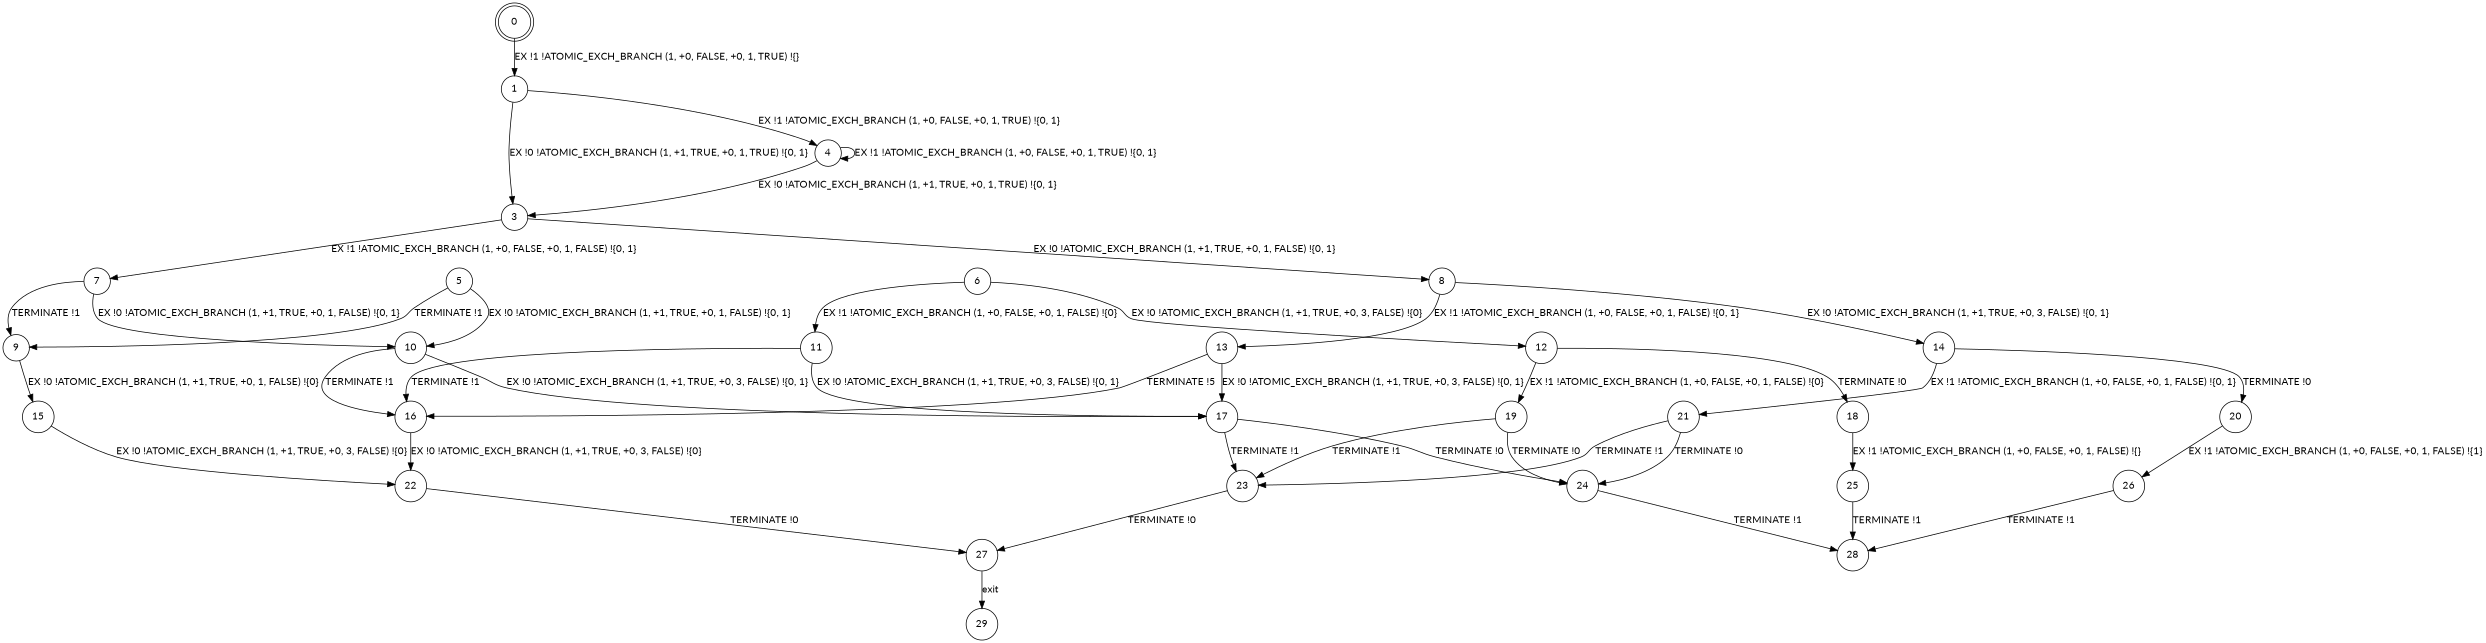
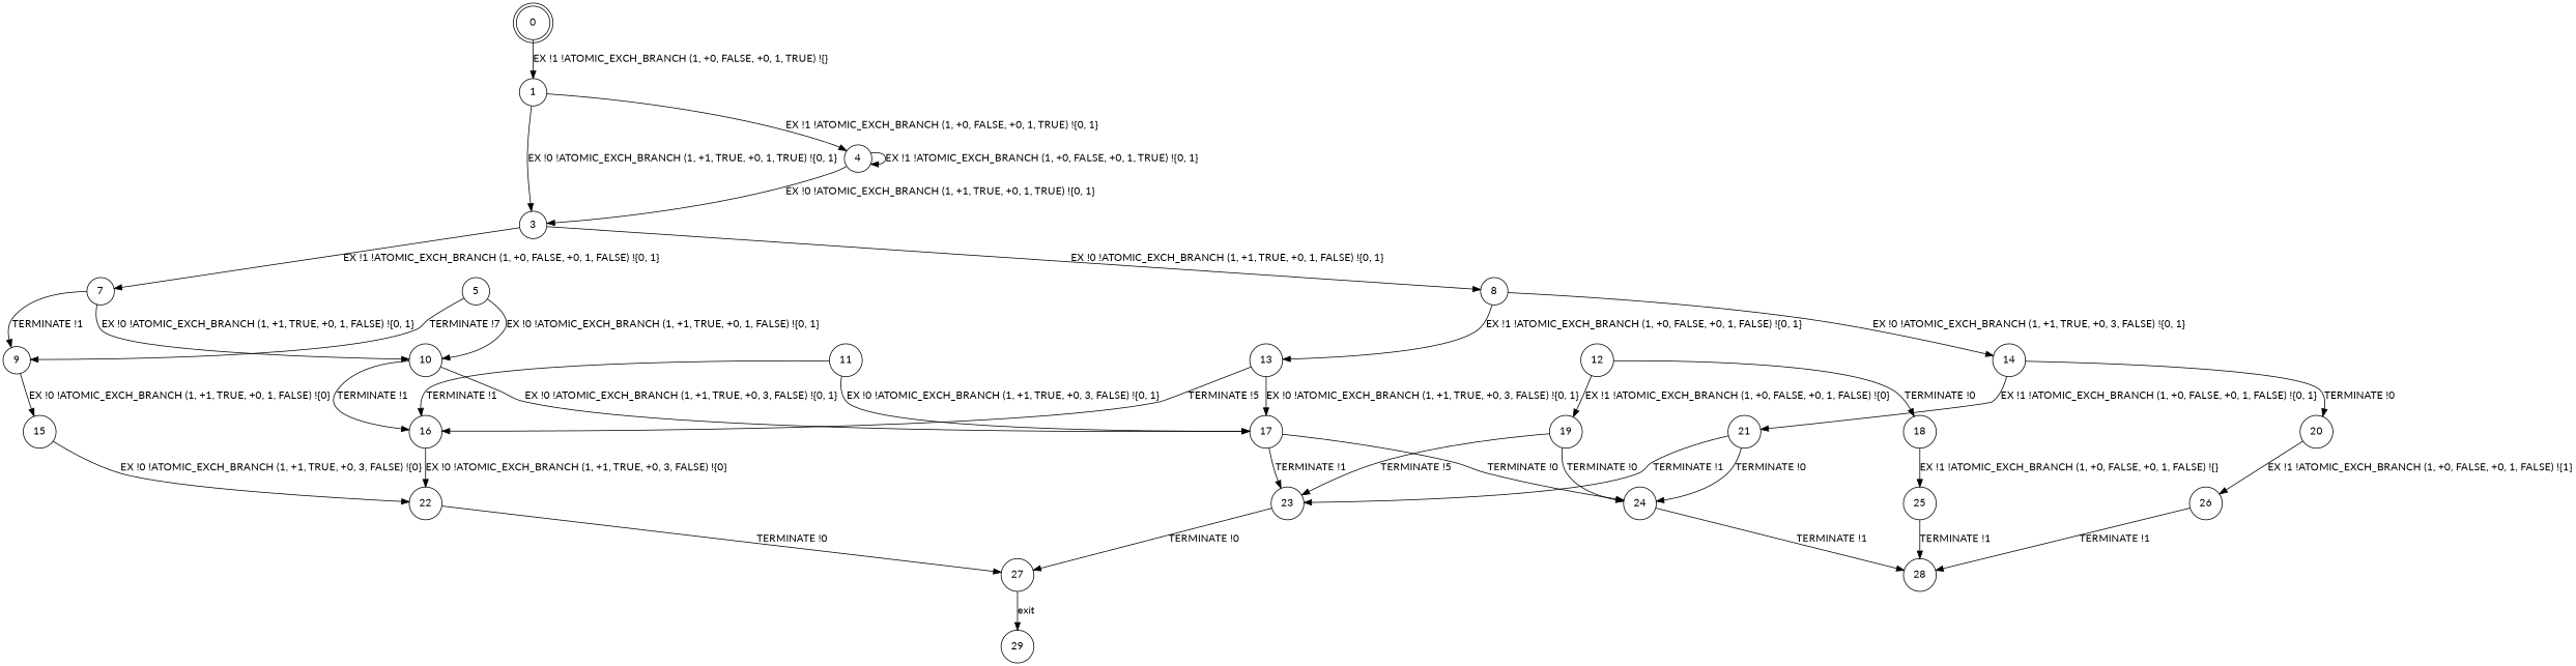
  digraph {
    fontname=Lato
    node [fontname=Lato shape=circle]
    edge [fontname=Lato]
    0 [peripheries=2]
    1
    3
    4
    7
    8
    5
    9
    10
-   6
    11
    12
    13
    14
    15
    16
    17
    18
    19
    20
    21
    22
    23
    24
    25
    26
    27
    28
    29
    0 -> 1 [label="EX !1 !ATOMIC_EXCH_BRANCH (1, +0, FALSE, +0, 1, TRUE) !{}"]
    1 -> 3 [label="EX !0 !ATOMIC_EXCH_BRANCH (1, +1, TRUE, +0, 1, TRUE) !{0, 1}"]
    1 -> 4 [label="EX !1 !ATOMIC_EXCH_BRANCH (1, +0, FALSE, +0, 1, TRUE) !{0, 1}"]
    3 -> 7 [label="EX !1 !ATOMIC_EXCH_BRANCH (1, +0, FALSE, +0, 1, FALSE) !{0, 1}"]
    3 -> 8 [label="EX !0 !ATOMIC_EXCH_BRANCH (1, +1, TRUE, +0, 1, FALSE) !{0, 1}"]
    4 -> 3 [label="EX !0 !ATOMIC_EXCH_BRANCH (1, +1, TRUE, +0, 1, TRUE) !{0, 1}"]
    4 -> 4 [label="EX !1 !ATOMIC_EXCH_BRANCH (1, +0, FALSE, +0, 1, TRUE) !{0, 1}"]
    7 -> 9 [label="TERMINATE !1"]
    7 -> 10 [label="EX !0 !ATOMIC_EXCH_BRANCH (1, +1, TRUE, +0, 1, FALSE) !{0, 1}"]
    8 -> 13 [label="EX !1 !ATOMIC_EXCH_BRANCH (1, +0, FALSE, +0, 1, FALSE) !{0, 1}"]
    8 -> 14 [label="EX !0 !ATOMIC_EXCH_BRANCH (1, +1, TRUE, +0, 3, FALSE) !{0, 1}"]
-   5 -> 9 [label="TERMINATE !1"]
+   5 -> 9 [label="TERMINATE !7"]
    5 -> 10 [label="EX !0 !ATOMIC_EXCH_BRANCH (1, +1, TRUE, +0, 1, FALSE) !{0, 1}"]
    9 -> 15 [label="EX !0 !ATOMIC_EXCH_BRANCH (1, +1, TRUE, +0, 1, FALSE) !{0}"]
    10 -> 16 [label="TERMINATE !1"]
    10 -> 17 [label="EX !0 !ATOMIC_EXCH_BRANCH (1, +1, TRUE, +0, 3, FALSE) !{0, 1}"]
-   6 -> 11 [label="EX !1 !ATOMIC_EXCH_BRANCH (1, +0, FALSE, +0, 1, FALSE) !{0}"]
-   6 -> 12 [label="EX !0 !ATOMIC_EXCH_BRANCH (1, +1, TRUE, +0, 3, FALSE) !{0}"]
    11 -> 16 [label="TERMINATE !1"]
    11 -> 17 [label="EX !0 !ATOMIC_EXCH_BRANCH (1, +1, TRUE, +0, 3, FALSE) !{0, 1}"]
    12 -> 18 [label="TERMINATE !0"]
    12 -> 19 [label="EX !1 !ATOMIC_EXCH_BRANCH (1, +0, FALSE, +0, 1, FALSE) !{0}"]
    13 -> 16 [label="TERMINATE !5"]
    13 -> 17 [label="EX !0 !ATOMIC_EXCH_BRANCH (1, +1, TRUE, +0, 3, FALSE) !{0, 1}"]
    14 -> 20 [label="TERMINATE !0"]
    14 -> 21 [label="EX !1 !ATOMIC_EXCH_BRANCH (1, +0, FALSE, +0, 1, FALSE) !{0, 1}"]
    15 -> 22 [label="EX !0 !ATOMIC_EXCH_BRANCH (1, +1, TRUE, +0, 3, FALSE) !{0}"]
    16 -> 22 [label="EX !0 !ATOMIC_EXCH_BRANCH (1, +1, TRUE, +0, 3, FALSE) !{0}"]
    17 -> 23 [label="TERMINATE !1"]
    17 -> 24 [label="TERMINATE !0"]
    18 -> 25 [label="EX !1 !ATOMIC_EXCH_BRANCH (1, +0, FALSE, +0, 1, FALSE) !{}"]
-   19 -> 23 [label="TERMINATE !1"]
+   19 -> 23 [label="TERMINATE !5"]
    19 -> 24 [label="TERMINATE !0"]
    20 -> 26 [label="EX !1 !ATOMIC_EXCH_BRANCH (1, +0, FALSE, +0, 1, FALSE) !{1}"]
    21 -> 23 [label="TERMINATE !1"]
    21 -> 24 [label="TERMINATE !0"]
    22 -> 27 [label="TERMINATE !0"]
    23 -> 27 [label="TERMINATE !0"]
    24 -> 28 [label="TERMINATE !1"]
    25 -> 28 [label="TERMINATE !1"]
    26 -> 28 [label="TERMINATE !1"]
    27 -> 29 [label=exit]
  }
